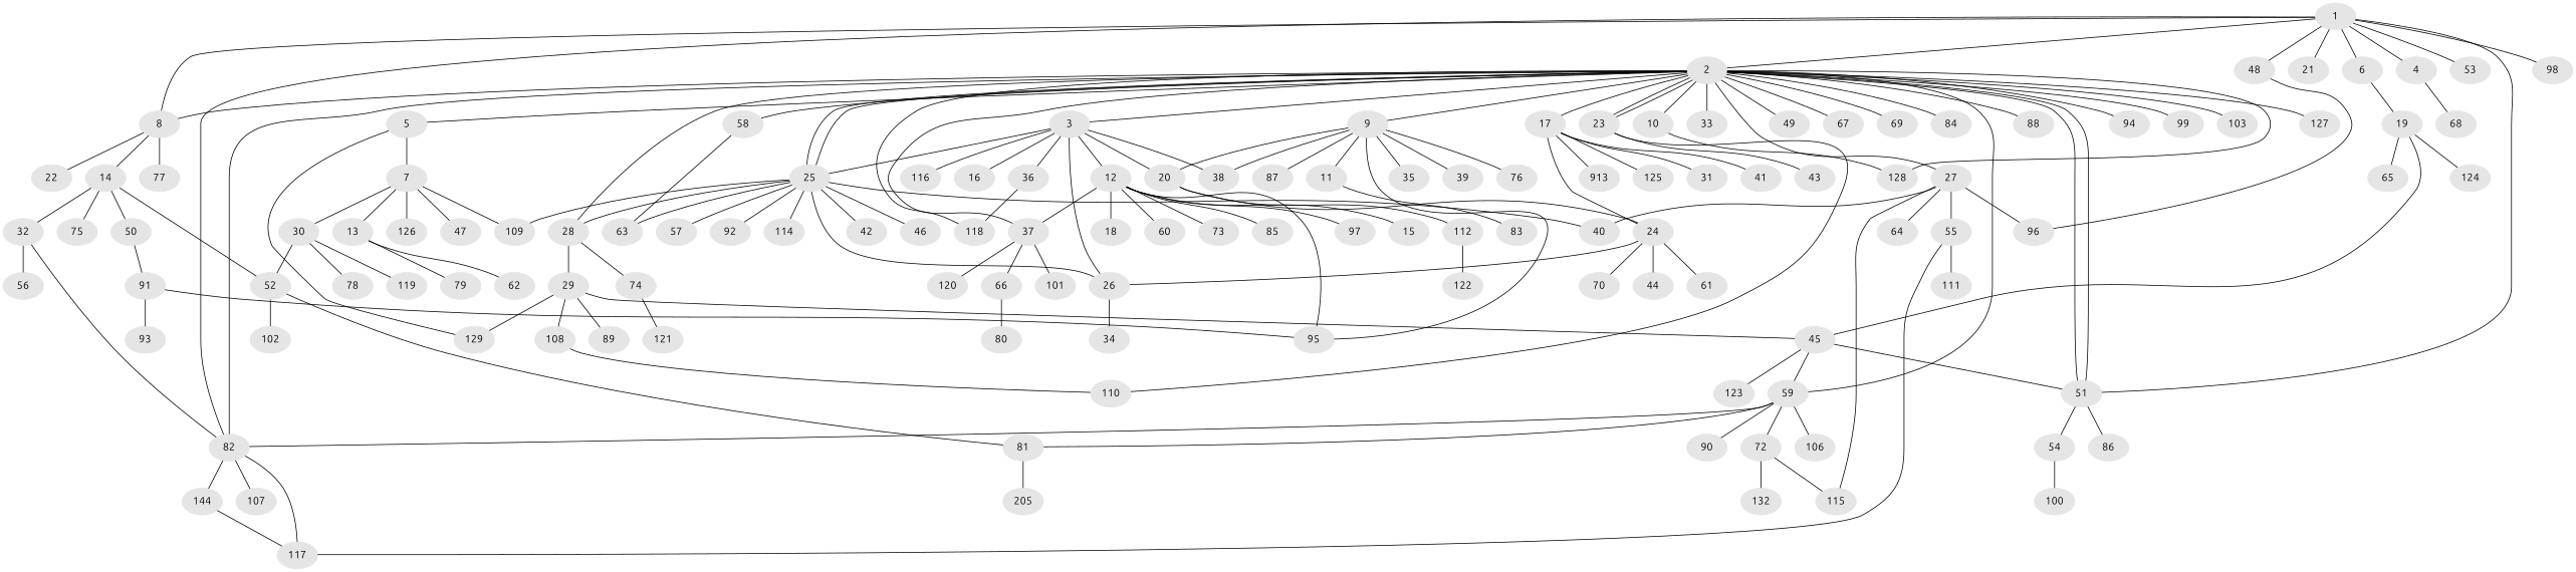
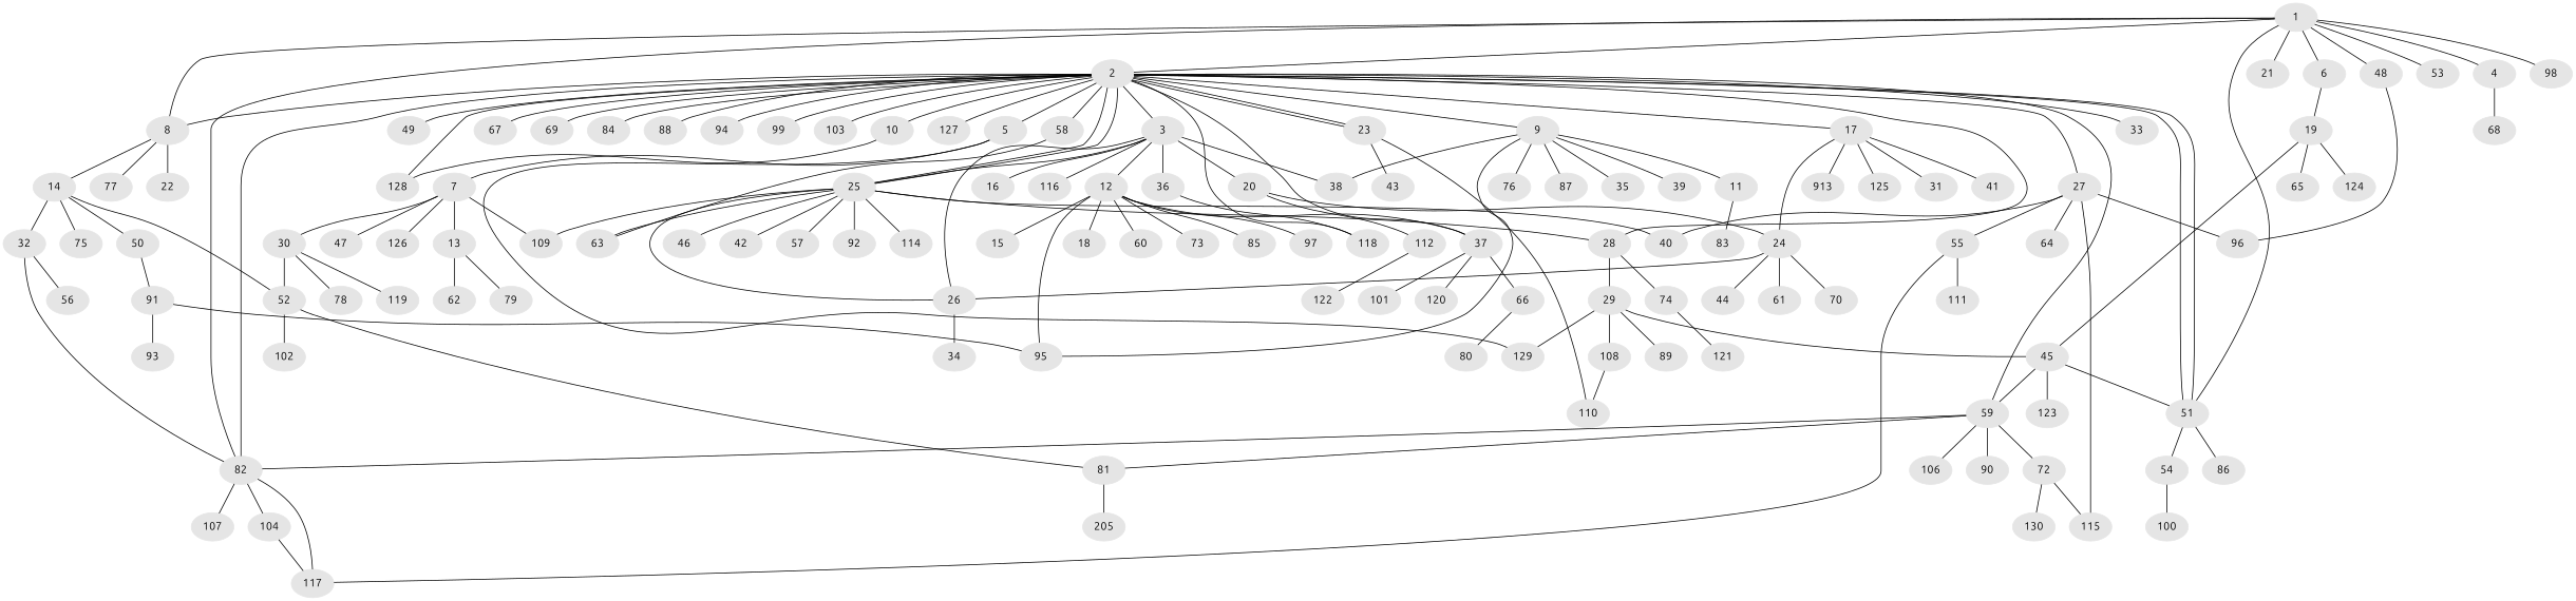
  graph {
    fontname=Ubuntu
    node [color=gray90 fontname=Ubuntu style=filled]
    edge [fontname=Ubuntu]
    1
    2
    4
    6
    8
    21
    48
    51
    53
    82
    98
    3
    5
    9
    10
    17
    23
    25
    27
    28
    33
    37
    49
    58
    59
    67
    69
    84
    88
    94
    99
    103
    118
    127
    128
    68
    19
    14
    22
    77
    96
    54
    86
    117
-   104 [label=144]
+   104
    107
    12
    16
    20
    26
    36
    38
    116
    7
    129
    11
    35
    39
    76
    87
    95
    24
    31
    41
    n65 [label=913]
    125
    43
    110
    109
    114
    40
    42
    46
    57
    63
    92
    55
    64
    115
    74
    29
    66
    101
    120
    81
    72
    90
    106
    15
    18
    60
    73
    85
    97
    112
    34
    13
    30
    47
    126
    45
    65
    124
    62
    79
    52
    78
    119
    32
    50
    75
    121
    83
    56
    91
    102
    44
    61
    70
    123
    122
    111
    89
    108
    80
    93
    100
    n128 [label=205]
-   130 [label=132]
+   130
    1 -- 2
    1 -- 4
    1 -- 6
    1 -- 8
    1 -- 21
    1 -- 48
    1 -- 51
    1 -- 53
    1 -- 82
    1 -- 98
    2 -- 8
    2 -- 51
    2 -- 51
    2 -- 82
    2 -- 3
    2 -- 5
    2 -- 9
    2 -- 10
    2 -- 17
    2 -- 23
    2 -- 23
    2 -- 25
    2 -- 25
    2 -- 27
    2 -- 28
    2 -- 33
    2 -- 37
    2 -- 49
    2 -- 58
    2 -- 59
    2 -- 67
    2 -- 69
    2 -- 84
    2 -- 88
    2 -- 94
    2 -- 99
    2 -- 103
    2 -- 118
    2 -- 127
    2 -- 128
    4 -- 68
    6 -- 19
    8 -- 14
    8 -- 22
    8 -- 77
    48 -- 96
    51 -- 54
    51 -- 86
    82 -- 117
    82 -- 104
    82 -- 107
    3 -- 25
    3 -- 12
    3 -- 16
    3 -- 20
    3 -- 26
    3 -- 36
    3 -- 38
    3 -- 116
    5 -- 7
    5 -- 129
-   9 -- 20
    9 -- 38
    9 -- 11
    9 -- 35
    9 -- 39
    9 -- 76
    9 -- 87
    9 -- 95
    10 -- 128
    17 -- 24
    17 -- 31
    17 -- 41
    17 -- n65
    17 -- 125
    23 -- 43
    23 -- 110
    25 -- 28
    25 -- 26
    25 -- 109
    25 -- 114
    25 -- 40
    25 -- 42
    25 -- 46
    25 -- 57
    25 -- 63
    25 -- 92
    27 -- 96
    27 -- 40
    27 -- 55
    27 -- 64
    27 -- 115
    28 -- 74
    28 -- 29
    37 -- 66
    37 -- 101
    37 -- 120
    58 -- 63
    59 -- 82
    59 -- 81
    59 -- 72
    59 -- 90
    59 -- 106
    19 -- 45
    19 -- 65
    19 -- 124
    14 -- 52
    14 -- 32
    14 -- 50
    14 -- 75
    54 -- 100
    104 -- 117
    12 -- 37
    12 -- 95
    12 -- 15
    12 -- 18
    12 -- 60
    12 -- 73
    12 -- 85
    12 -- 97
    20 -- 24
    20 -- 112
    26 -- 34
    36 -- 118
    7 -- 109
    7 -- 13
    7 -- 30
    7 -- 47
    7 -- 126
    11 -- 83
    24 -- 26
    24 -- 44
    24 -- 61
    24 -- 70
    55 -- 117
    55 -- 111
    74 -- 121
    29 -- 129
    29 -- 45
    29 -- 89
    29 -- 108
    66 -- 80
    81 -- n128
    72 -- 115
    72 -- 130
    112 -- 122
    13 -- 62
    13 -- 79
    30 -- 52
    30 -- 78
    30 -- 119
    45 -- 51
    45 -- 59
    45 -- 123
    52 -- 81
    52 -- 102
    32 -- 82
    32 -- 56
    50 -- 91
    91 -- 95
    91 -- 93
    108 -- 110
  }
